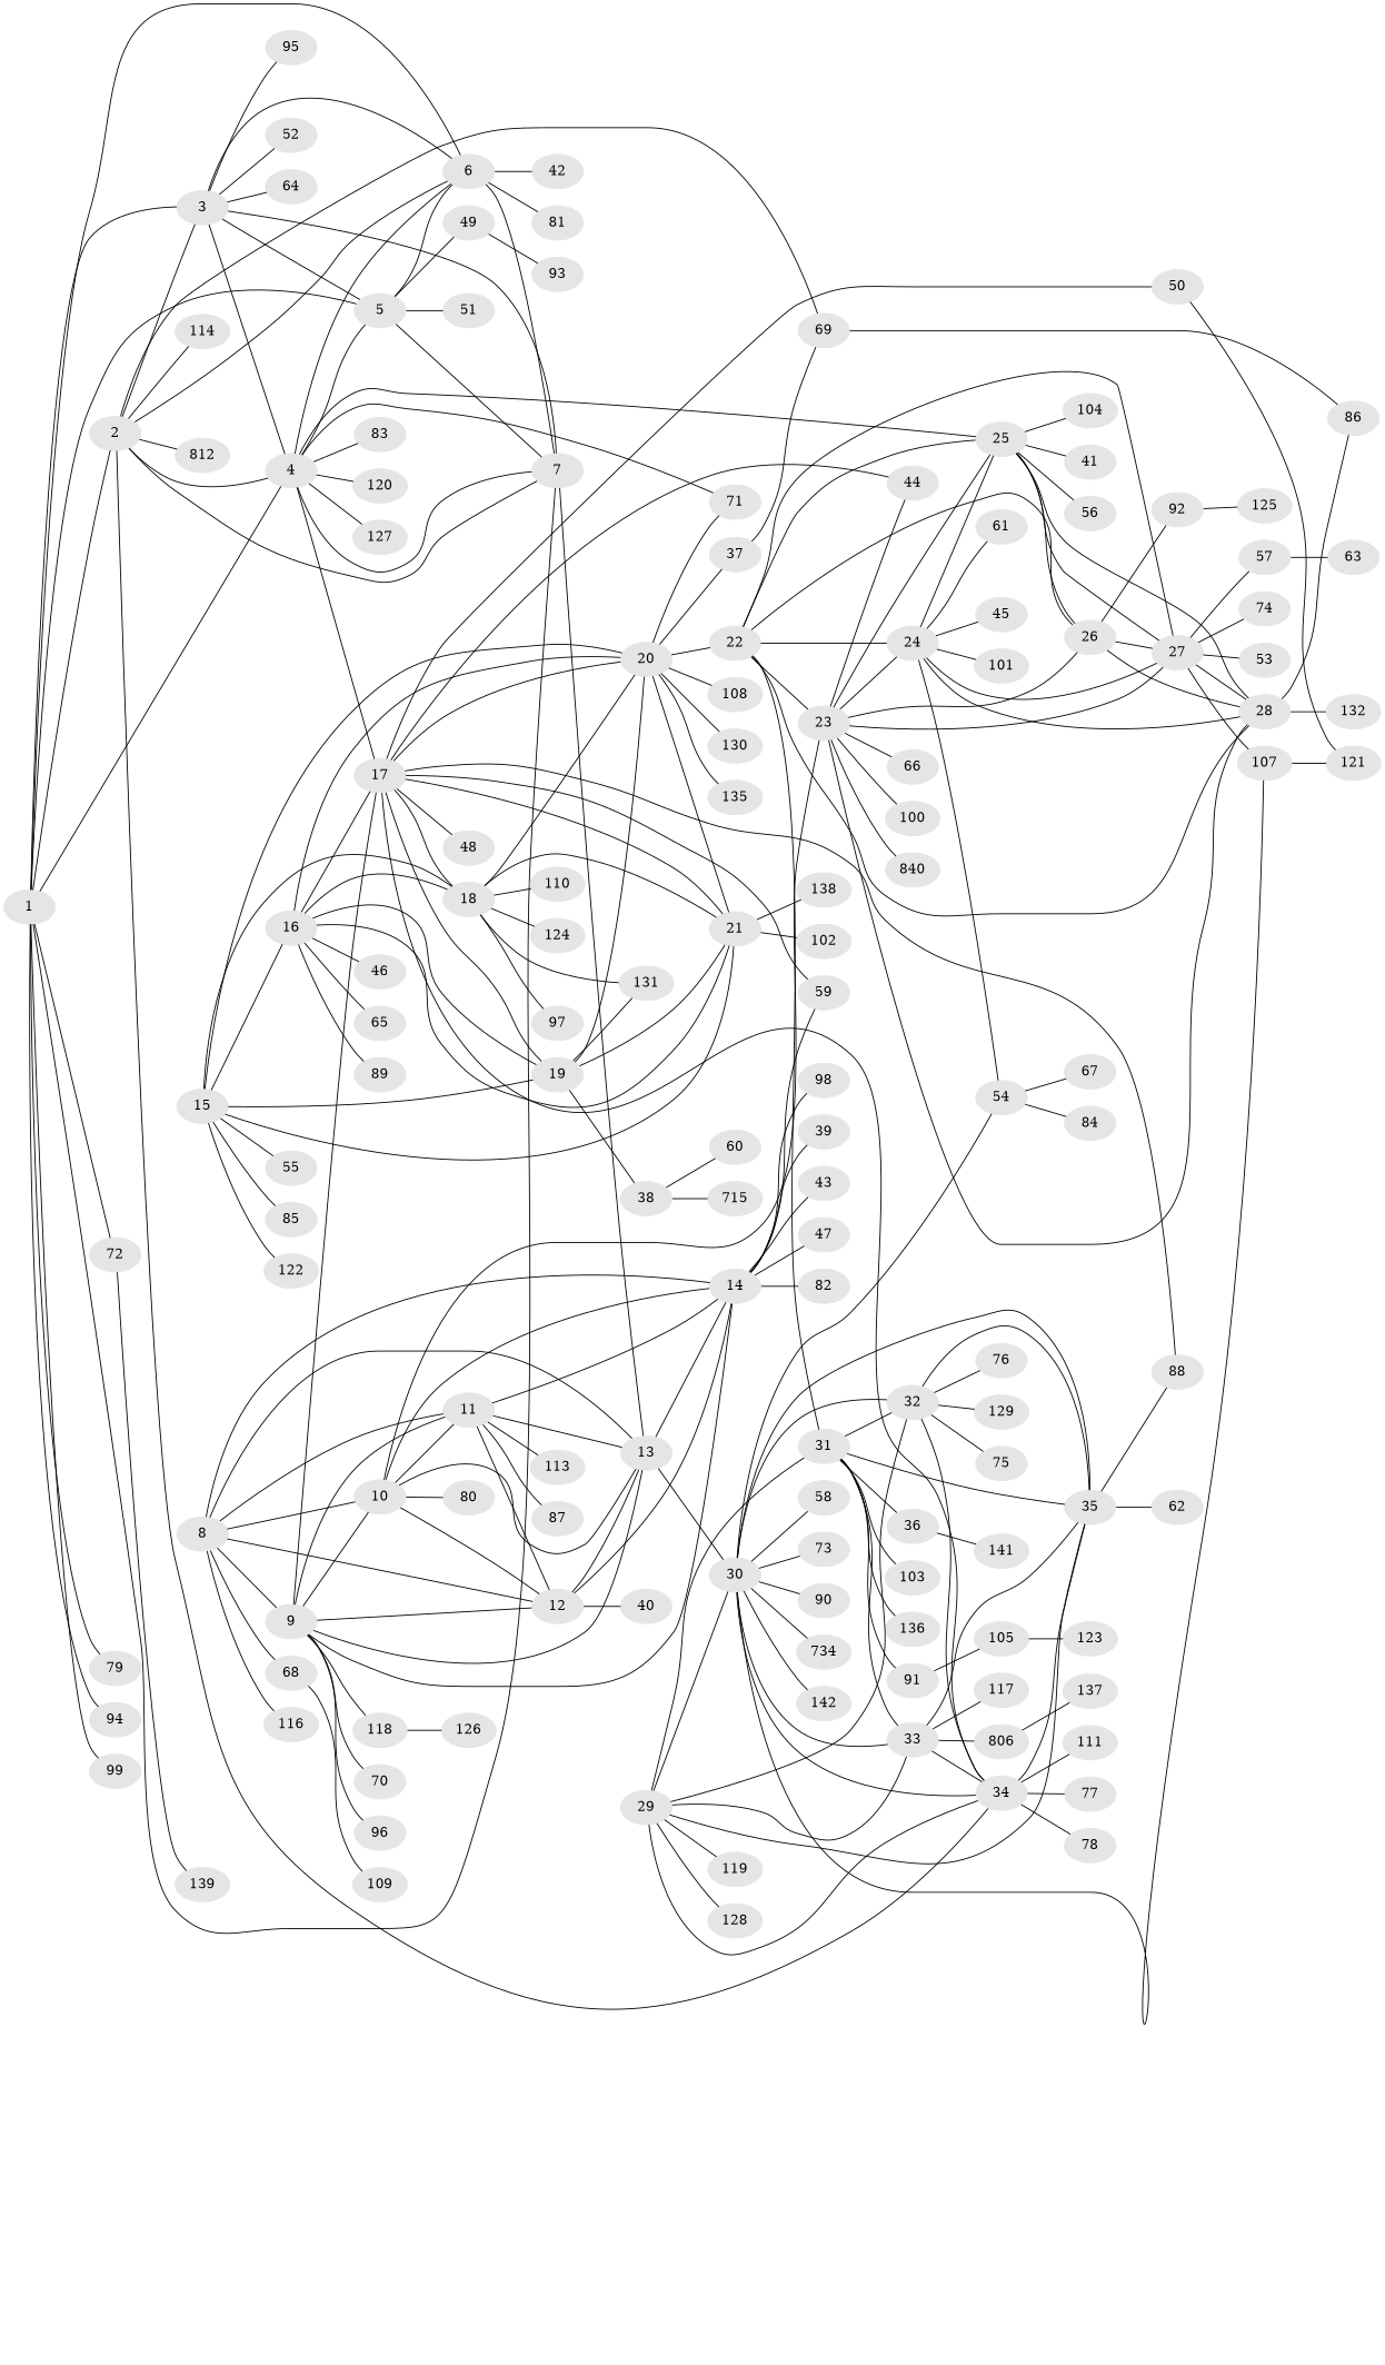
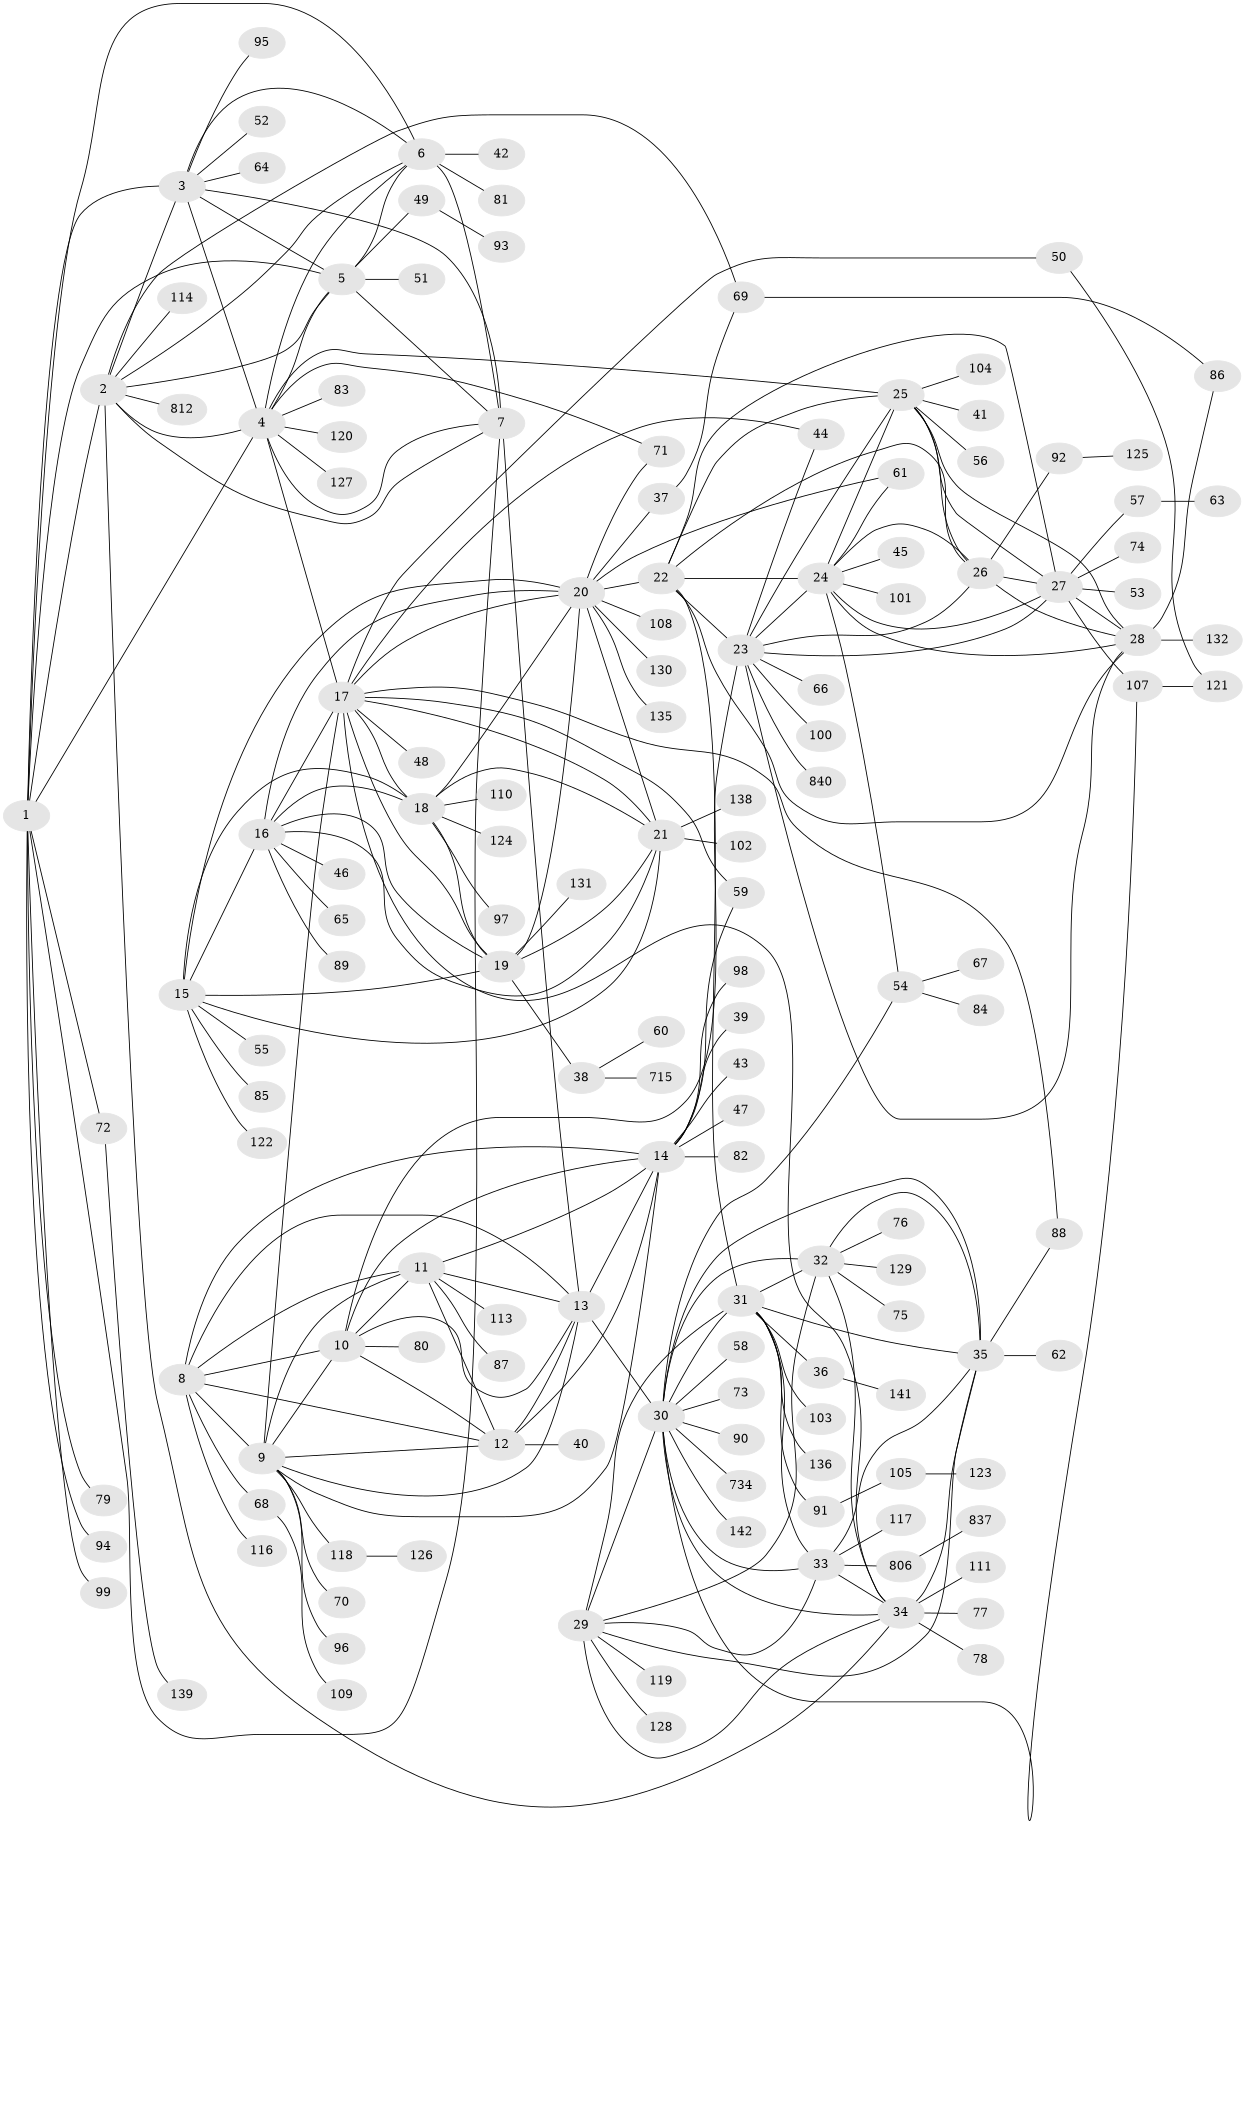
  graph {
    rankdir=LR
    node [color=gray90 style=filled]
    1
    2
    3
    4
    5
    6
    7
    72
    79
    94
    99
    34
    69
    n14 [label=812]
    114
    52
    64
    95
    17
    25
    71
    83
    120
    127
    49
    51
    42
    81
    13
    139
    35
    77
    78
    111
    86
    59
    18
    19
    20
    21
    44
    48
    50
    88
    26
    27
    28
    41
    56
    104
    93
    14
    30
    8
    9
    10
    11
    12
    68
    116
    70
    96
    118
    23
    80
    87
    113
    40
    39
    43
    47
    82
    98
    109
    126
    24
    66
    100
    n79 [label=840]
    31
    54
    107
    32
    33
    58
    73
    90
    n88 [label=734]
    142
    15
    16
    55
    85
    122
    46
    65
    89
    97
    110
    124
    38
    131
    22
    37
    61
    108
    130
    135
    102
    138
    121
    60
    n113 [label=715]
    45
    101
    92
    53
    57
    74
    132
    36
    91
    103
    136
    67
    84
    125
    63
    29
    119
    128
    75
    76
    129
    n135 [label=806]
    117
    62
    141
    105
-   137
+   137 [label=837]
    123
    1 -- 2
    1 -- 3
    1 -- 4
    1 -- 5
    1 -- 6
    1 -- 7
    1 -- 72
    1 -- 79
    1 -- 94
    1 -- 99
    2 -- 3
    2 -- 4
+   2 -- 5
    2 -- 6
    2 -- 7
    2 -- 34
    2 -- 69
    2 -- n14
    2 -- 114
    3 -- 4
    3 -- 5
    3 -- 6
    3 -- 7
    3 -- 52
    3 -- 64
    3 -- 95
    4 -- 5
    4 -- 6
    4 -- 7
    4 -- 17
    4 -- 25
    4 -- 71
    4 -- 83
    4 -- 120
    4 -- 127
    5 -- 6
    5 -- 7
    5 -- 49
    5 -- 51
    6 -- 7
    6 -- 42
    6 -- 81
    7 -- 13
    72 -- 139
    34 -- 35
    34 -- 77
    34 -- 78
    34 -- 111
    69 -- 86
    17 -- 34
    17 -- 59
    17 -- 18
    17 -- 19
    17 -- 20
    17 -- 21
    17 -- 44
    17 -- 48
    17 -- 50
    17 -- 88
    25 -- 26
    25 -- 27
    25 -- 28
    25 -- 41
    25 -- 56
    25 -- 104
    49 -- 93
    13 -- 14
    13 -- 30
    35 -- 88
    35 -- 62
-   18 -- 131
+   18 -- 19
    18 -- 20
    18 -- 21
    18 -- 97
    18 -- 110
    18 -- 124
    19 -- 20
    19 -- 21
    19 -- 38
    19 -- 131
    20 -- 71
    20 -- 21
    20 -- 22
    20 -- 37
+   20 -- 61
    20 -- 108
    20 -- 130
    20 -- 135
    21 -- 102
    21 -- 138
    50 -- 121
    26 -- 27
    26 -- 28
    26 -- 92
    27 -- 28
    27 -- 107
    27 -- 53
    27 -- 57
    27 -- 74
    28 -- 86
    28 -- 132
    14 -- 59
    14 -- 39
    14 -- 43
    14 -- 47
    14 -- 82
    14 -- 98
    30 -- 34
    30 -- 35
+   30 -- 31
    30 -- 54
    30 -- 107
    30 -- 32
    30 -- 33
    30 -- 58
    30 -- 73
    30 -- 90
    30 -- n88
    30 -- 142
    8 -- 13
    8 -- 14
    8 -- 9
    8 -- 10
    8 -- 11
    8 -- 12
    8 -- 68
    8 -- 116
    9 -- 17
    9 -- 13
    9 -- 14
    9 -- 10
    9 -- 11
    9 -- 12
    9 -- 70
    9 -- 96
    9 -- 118
    10 -- 13
    10 -- 14
    10 -- 11
    10 -- 12
    10 -- 23
    10 -- 80
    11 -- 13
    11 -- 14
    11 -- 12
    11 -- 87
    11 -- 113
    12 -- 13
    12 -- 14
    12 -- 40
    68 -- 109
    118 -- 126
    23 -- 25
    23 -- 44
    23 -- 26
    23 -- 27
    23 -- 28
    23 -- 24
    23 -- 66
    23 -- 100
    23 -- n79
    24 -- 25
+   24 -- 26
    24 -- 27
    24 -- 28
    24 -- 54
    24 -- 61
    24 -- 45
    24 -- 101
    31 -- 35
    31 -- 32
    31 -- 33
    31 -- 36
    31 -- 91
    31 -- 103
    31 -- 136
    54 -- 67
    54 -- 84
    107 -- 121
    32 -- 34
    32 -- 35
    32 -- 75
    32 -- 76
    32 -- 129
    33 -- 34
    33 -- 35
    33 -- n135
    33 -- 117
    15 -- 18
    15 -- 19
    15 -- 20
    15 -- 21
    15 -- 16
    15 -- 55
    15 -- 85
    15 -- 122
    16 -- 17
    16 -- 18
    16 -- 19
    16 -- 20
    16 -- 21
    16 -- 46
    16 -- 65
    16 -- 89
    38 -- 60
    38 -- n113
    22 -- 25
    22 -- 26
    22 -- 27
    22 -- 28
    22 -- 23
    22 -- 24
    22 -- 31
    37 -- 69
    92 -- 125
    57 -- 63
    36 -- 141
    91 -- 105
    29 -- 34
    29 -- 35
    29 -- 30
    29 -- 31
    29 -- 32
    29 -- 33
    29 -- 119
    29 -- 128
    n135 -- 137
    105 -- 123
  }
